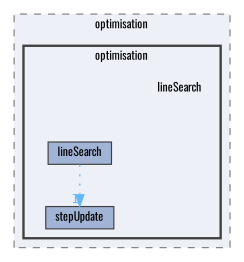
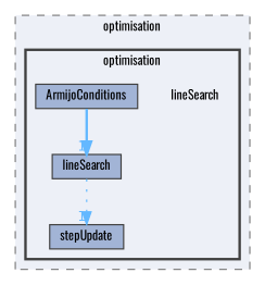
  digraph {
    compound=true
    fontname=Oswald
    node [fontname=Oswald fontsize=10 shape=box color=grey25 fillcolor="#a2b4d6" style=filled]
    edge [color=steelblue1 fontcolor=steelblue1 fontname=Oswald fontsize=10 headlabel=1 labeldistance=1.5 labelfontname=Helvetica labelfontsize=10]
    n1 [height=0.2 label=lineSearch shape=plaintext width=0.4 color="" fillcolor="" style=""]
+   n2 [height=0.2 label=ArmijoConditions width=0.4]
    n3 [height=0.2 label=lineSearch width=0.4]
    n4 [height=0.2 label=stepUpdate width=0.4]
    subgraph cluster_1 {
      bgcolor="#edf0f7"
      fontsize=10
      label=optimisation
      pencolor=grey50
      style="filled,dashed"
      subgraph cluster_2 {
        bgcolor="#edf0f7"
        fontsize=10
        label=optimisation
        pencolor=grey25
        style="filled,bold"
        n1
+       n2
        n3
        n4
      }
    }
+   n2 -> n3 [style=bold]
    n3 -> n4 [style=dotted]
  }
